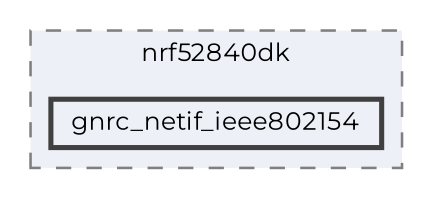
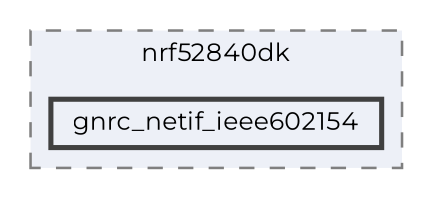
  digraph {
    compound=true
    fontname=Montserrat
-   n1 [color=grey25 fillcolor="#edf0f7" fontname=Montserrat fontsize=10 height=0.2 label=gnrc_netif_ieee802154 shape=box style="filled,bold" width=0.4]
+   n1 [color=grey25 fillcolor="#edf0f7" fontname=Montserrat fontsize=10 height=0.2 label=gnrc_netif_ieee602154 shape=box style="filled,bold" width=0.4]
    subgraph cluster_1 {
      bgcolor="#edf0f7"
      fontsize=10
      label=nrf52840dk
      pencolor=grey50
      style="filled,dashed"
      n1
    }
  }
